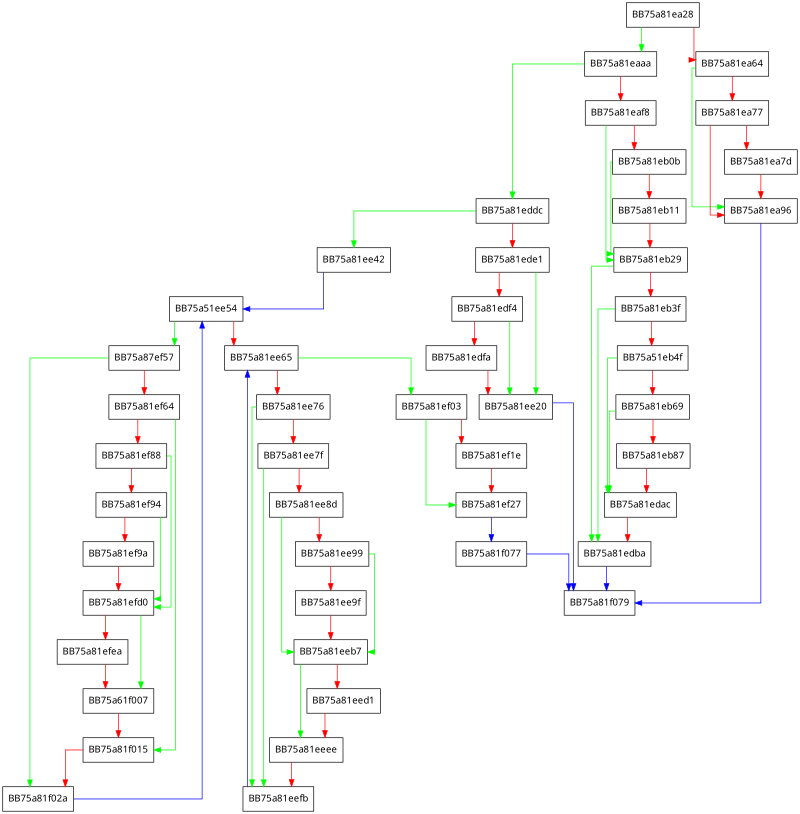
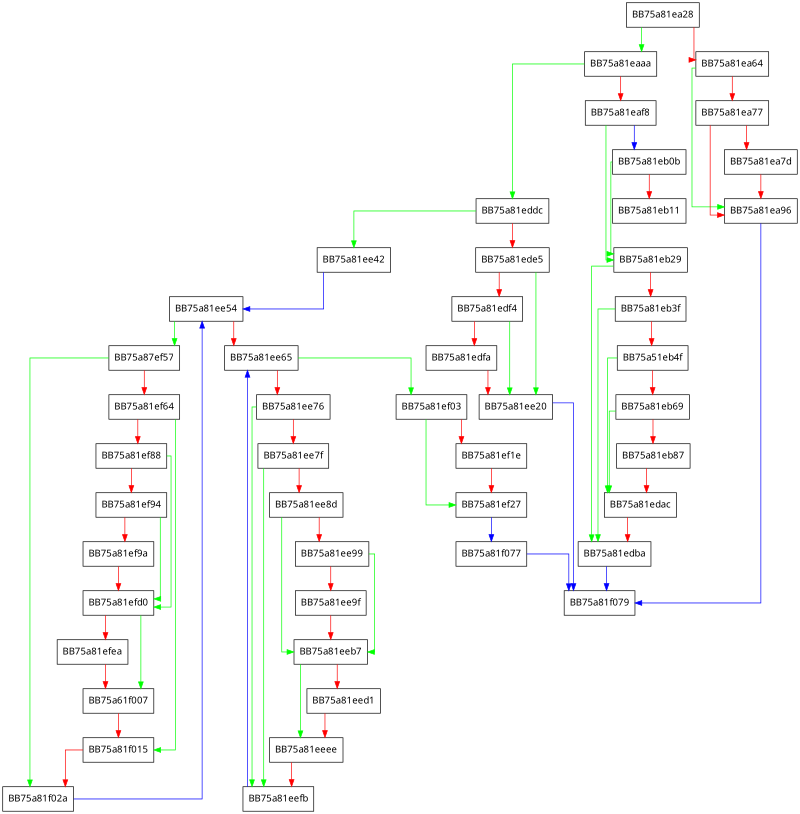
  digraph {
    fontname="Noto Sans"
    splines=ortho
    node [fontname="Noto Sans" shape=box]
    edge [color=red fontname="Noto Sans"]
    BB75a81ea28
    BB75a81eaaa
    BB75a81ea64
    BB75a81eddc
    BB75a81eaf8
    BB75a81ea96
    BB75a81ea77
    BB75a81ee42
-   BB75a81ede1
+   BB75a81ede1 [label=BB75a81ede5]
    BB75a81eb29
    BB75a81eb0b
    BB75a81f079
    BB75a81ea7d
-   BB75a81ee54 [label=BB75a51ee54]
+   BB75a81ee54
    BB75a81ee20
    BB75a81edf4
    BB75a81edba
    BB75a81eb3f
    BB75a81eb11
    n20 [label=BB75a51eb4f]
    BB75a81edac
    BB75a81eb69
    BB75a81eb87
    n24 [label=BB75a87ef57]
    BB75a81ee65
    BB75a81edfa
    BB75a81f02a
    BB75a81ef64
    BB75a81ef03
    BB75a81ee76
    BB75a81f015
    BB75a81ef88
    BB75a81ef27
    BB75a81ef1e
    BB75a81eefb
    BB75a81ee7f
    BB75a81f077
    BB75a81ee8d
    BB75a81eeb7
    BB75a81ee99
    BB75a81eeee
    BB75a81eed1
    BB75a81ee9f
    BB75a81efd0
    BB75a81ef94
    n46 [label=BB75a61f007]
    BB75a81efea
    BB75a81ef9a
    BB75a81ea28 -> BB75a81eaaa [color=green]
    BB75a81ea28 -> BB75a81ea64
    BB75a81eaaa -> BB75a81eddc [color=green]
    BB75a81eaaa -> BB75a81eaf8
    BB75a81ea64 -> BB75a81ea96 [color=green]
    BB75a81ea64 -> BB75a81ea77
    BB75a81eddc -> BB75a81ee42 [color=green]
    BB75a81eddc -> BB75a81ede1
    BB75a81eaf8 -> BB75a81eb29 [color=green]
-   BB75a81eaf8 -> BB75a81eb0b
+   BB75a81eaf8 -> BB75a81eb0b [color=blue]
    BB75a81ea96 -> BB75a81f079 [color=blue]
    BB75a81ea77 -> BB75a81ea96
    BB75a81ea77 -> BB75a81ea7d
    BB75a81ee42 -> BB75a81ee54 [color=blue]
    BB75a81ede1 -> BB75a81ee20 [color=green]
    BB75a81ede1 -> BB75a81edf4
    BB75a81eb29 -> BB75a81edba [color=green]
    BB75a81eb29 -> BB75a81eb3f
    BB75a81eb0b -> BB75a81eb29 [color=green]
    BB75a81eb0b -> BB75a81eb11
    BB75a81ea7d -> BB75a81ea96
    BB75a81ee54 -> n24 [color=green]
    BB75a81ee54 -> BB75a81ee65
    BB75a81ee20 -> BB75a81f079 [color=blue]
    BB75a81edf4 -> BB75a81ee20 [color=green]
    BB75a81edf4 -> BB75a81edfa
    BB75a81edba -> BB75a81f079 [color=blue]
    BB75a81eb3f -> BB75a81edba [color=green]
    BB75a81eb3f -> n20
-   BB75a81eb11 -> BB75a81eb29
    n20 -> BB75a81edac [color=green]
    n20 -> BB75a81eb69
    BB75a81edac -> BB75a81edba
    BB75a81eb69 -> BB75a81edac [color=green]
    BB75a81eb69 -> BB75a81eb87
    BB75a81eb87 -> BB75a81edac
    n24 -> BB75a81f02a [color=green]
    n24 -> BB75a81ef64
    BB75a81ee65 -> BB75a81ef03 [color=green]
    BB75a81ee65 -> BB75a81ee76
    BB75a81edfa -> BB75a81ee20
    BB75a81f02a -> BB75a81ee54 [color=blue]
    BB75a81ef64 -> BB75a81f015 [color=green]
    BB75a81ef64 -> BB75a81ef88
    BB75a81ef03 -> BB75a81ef27 [color=green]
    BB75a81ef03 -> BB75a81ef1e
    BB75a81ee76 -> BB75a81eefb [color=green]
    BB75a81ee76 -> BB75a81ee7f
    BB75a81f015 -> BB75a81f02a
    BB75a81ef88 -> BB75a81efd0 [color=green]
    BB75a81ef88 -> BB75a81ef94
    BB75a81ef27 -> BB75a81f077 [color=blue]
    BB75a81ef1e -> BB75a81ef27
    BB75a81eefb -> BB75a81ee65 [color=blue]
    BB75a81ee7f -> BB75a81eefb [color=green]
    BB75a81ee7f -> BB75a81ee8d
    BB75a81f077 -> BB75a81f079 [color=blue]
    BB75a81ee8d -> BB75a81eeb7 [color=green]
    BB75a81ee8d -> BB75a81ee99
    BB75a81eeb7 -> BB75a81eeee [color=green]
    BB75a81eeb7 -> BB75a81eed1
    BB75a81ee99 -> BB75a81eeb7 [color=green]
    BB75a81ee99 -> BB75a81ee9f
    BB75a81eeee -> BB75a81eefb
    BB75a81eed1 -> BB75a81eeee
    BB75a81ee9f -> BB75a81eeb7
    BB75a81efd0 -> n46 [color=green]
    BB75a81efd0 -> BB75a81efea
    BB75a81ef94 -> BB75a81efd0 [color=green]
    BB75a81ef94 -> BB75a81ef9a
    n46 -> BB75a81f015
    BB75a81efea -> n46
    BB75a81ef9a -> BB75a81efd0
  }
